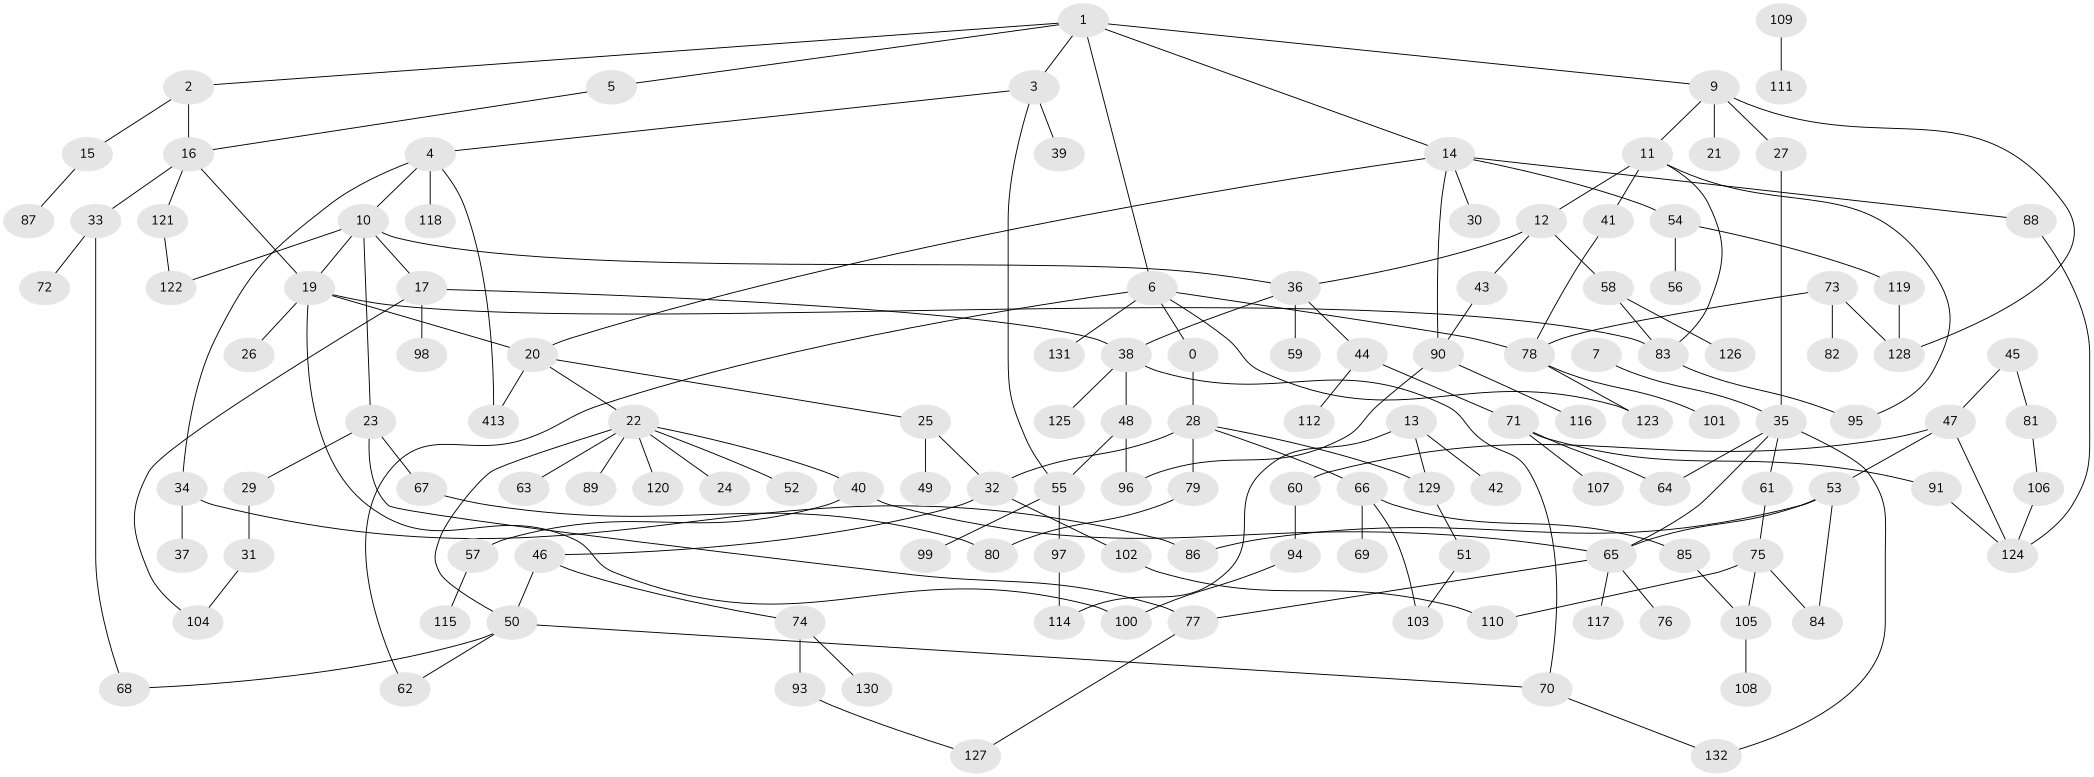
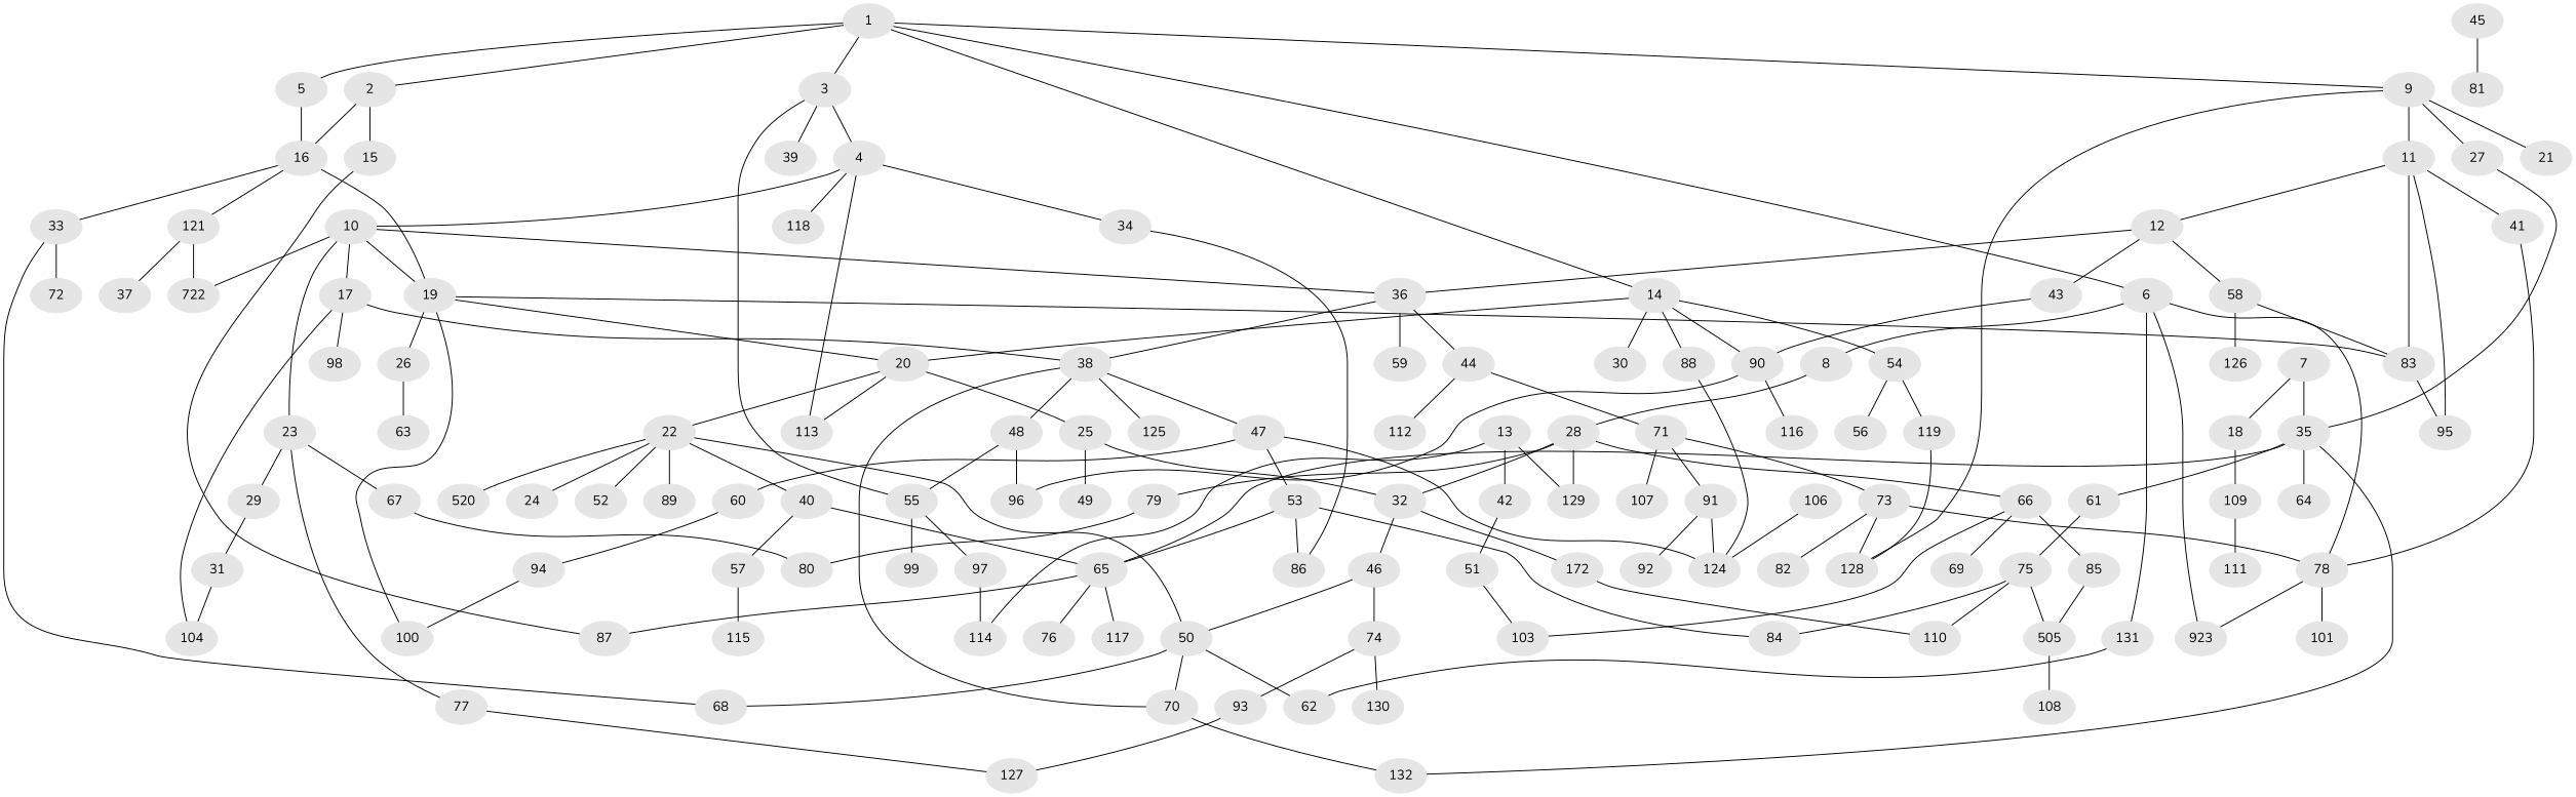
  graph {
    fontname=Nunito
    node [color=gray90 fontname=Nunito style=filled]
    edge [fontname=Nunito]
    1
    2
    3
    5
    6
    9
    14
    15
    16
    4
    39
    55
-   8 [label=0]
+   8
    62
    78
-   123
+   123 [label=923]
    131
    7
+   18
    35
    11
    21
    27
    128
    20
    30
    54
    88
    90
    87
    19
    33
    121
    10
    34
-   113 [label=413]
+   113
    118
    97
    99
    17
    23
    36
-   122
+   122 [label=722]
    37
    86
    28
    101
    109
    61
    64
    65
    132
    129
    32
    66
    79
    12
    41
    83
    95
    13
    42
    114
    38
    98
    104
    26
    100
    29
    67
    77
    44
    59
    43
    58
    126
    51
    22
    25
    45
    81
    56
    119
    124
    96
    116
    68
    72
    47
    48
    70
    125
    111
    24
    40
    50
    52
    63
    89
-   120
+   120 [label=520]
    49
    57
    31
    80
    127
    46
-   102
+   102 [label=172]
    103
    69
    85
    74
    110
    75
    76
    117
    71
    112
    53
    60
    115
    73
    91
    107
    106
    93
    130
    84
    94
-   105
+   105 [label=505]
    82
+   92
    108
    1 -- 2
    1 -- 3
    1 -- 5
    1 -- 6
    1 -- 9
    1 -- 14
    2 -- 15
    2 -- 16
    3 -- 4
    3 -- 39
    3 -- 55
    5 -- 16
    6 -- 8
-   6 -- 62
+   131 -- 62
    6 -- 78
    6 -- 123
    6 -- 131
    9 -- 11
    9 -- 21
    9 -- 27
    9 -- 128
    14 -- 20
    14 -- 30
    14 -- 54
    14 -- 88
    14 -- 90
    15 -- 87
    16 -- 19
    16 -- 33
    16 -- 121
    4 -- 10
    4 -- 34
    4 -- 113
    4 -- 118
    55 -- 97
    55 -- 99
    8 -- 28
    78 -- 123
    78 -- 101
+   7 -- 18
    7 -- 35
+   18 -- 109
    35 -- 61
    35 -- 64
    35 -- 65
    35 -- 132
    11 -- 12
    11 -- 41
    11 -- 83
    11 -- 95
    27 -- 35
    20 -- 113
    20 -- 22
    20 -- 25
    54 -- 56
    54 -- 119
    88 -- 124
    90 -- 96
    90 -- 116
    19 -- 20
    19 -- 83
    19 -- 26
    19 -- 100
    33 -- 68
    33 -- 72
    121 -- 122
    10 -- 19
    10 -- 17
    10 -- 23
    10 -- 36
    10 -- 122
-   34 -- 37
+   121 -- 37
    34 -- 86
    97 -- 114
    17 -- 38
    17 -- 98
    17 -- 104
    23 -- 29
    23 -- 67
    23 -- 77
    36 -- 38
    36 -- 44
    36 -- 59
    28 -- 129
    28 -- 32
    28 -- 66
    28 -- 79
    109 -- 111
    61 -- 75
-   65 -- 77
+   65 -- 87
    65 -- 76
    65 -- 117
    32 -- 46
    32 -- 102
    66 -- 103
    66 -- 69
    66 -- 85
    79 -- 80
    12 -- 36
    12 -- 43
    12 -- 58
    41 -- 78
    83 -- 95
    13 -- 129
    13 -- 42
    13 -- 114
-   129 -- 51
-   45 -- 47
+   42 -- 51
+   38 -- 47
    38 -- 48
    38 -- 70
    38 -- 125
    29 -- 31
    67 -- 80
    77 -- 127
    44 -- 71
    44 -- 112
    43 -- 90
    58 -- 83
    58 -- 126
    51 -- 103
    22 -- 24
    22 -- 40
    22 -- 50
    22 -- 52
-   22 -- 63
+   26 -- 63
    22 -- 89
    22 -- 120
    25 -- 32
    25 -- 49
    45 -- 81
-   81 -- 106
    119 -- 128
    47 -- 124
    47 -- 53
    47 -- 60
    48 -- 55
    48 -- 96
    70 -- 132
    40 -- 65
    40 -- 57
    50 -- 62
    50 -- 68
    50 -- 70
    57 -- 115
    31 -- 104
    46 -- 50
    46 -- 74
    102 -- 110
    85 -- 105
    74 -- 93
    74 -- 130
    75 -- 110
    75 -- 84
    75 -- 105
-   71 -- 64
+   71 -- 73
    71 -- 91
    71 -- 107
    53 -- 86
    53 -- 65
    53 -- 84
    60 -- 94
    73 -- 78
    73 -- 128
    73 -- 82
    91 -- 124
+   91 -- 92
    106 -- 124
    93 -- 127
    94 -- 100
    105 -- 108
  }
